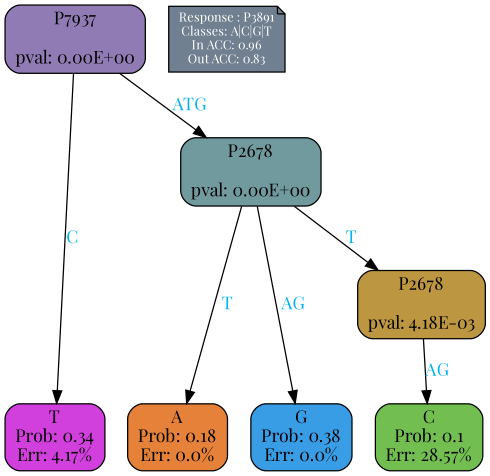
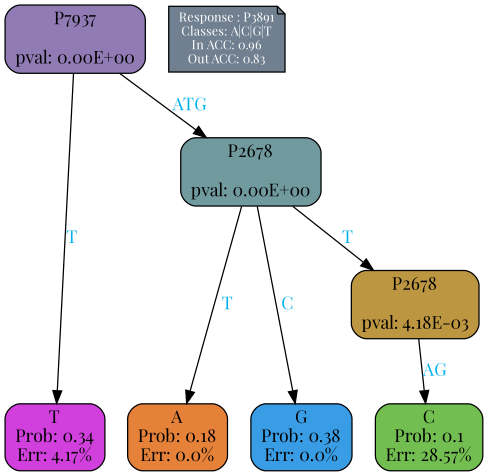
  digraph {
    fontname="Playfair Display"
    ranksep=equally
    splines=polylines
    node [color=black fontname="Playfair Display" shape=box style="filled, rounded"]
    edge [fontcolor=deepskyblue2 fontname="Playfair Display"]
    n1 [fillcolor="#72be51" label="C\nProb: 0.1\nErr: 28.57%"]
    n2 [fillcolor="#e58139" label="A\nProb: 0.18\nErr: 0.0%"]
    n3 [fillcolor="#399de5" label="G\nProb: 0.38\nErr: 0.0%"]
    n4 [fillcolor="#d140dd" label="T\nProb: 0.34\nErr: 4.17%"]
    n5 [align=left fillcolor=slategray fontcolor=white fontsize=10 label="Response : P3891\nClasses: A|C|G|T\nIn ACC: 0.96\nOut ACC: 0.83\n" shape=note style=filled]
    n6 [fillcolor="#917bb4" label="P7937\n\npval: 0.00E+00"]
    n7 [fillcolor="#719a9f" label="P2678\n\npval: 0.00E+00"]
    n8 [fillcolor="#bc9641" label="P2678\n\npval: 4.18E-03"]
    subgraph sub_1 {
      rank=same
      n1
      n2
      n3
      n4
    }
    subgraph sub_2 {
      rank=same
      n5
      n6
    }
-   n6 -> n4 [label=C]
+   n6 -> n4 [label=T]
    n6 -> n7 [label=ATG]
    n7 -> n2 [label=T]
-   n7 -> n3 [label=AG]
+   n7 -> n3 [label=C]
    n7 -> n8 [label=T]
    n8 -> n1 [label=AG]
  }
